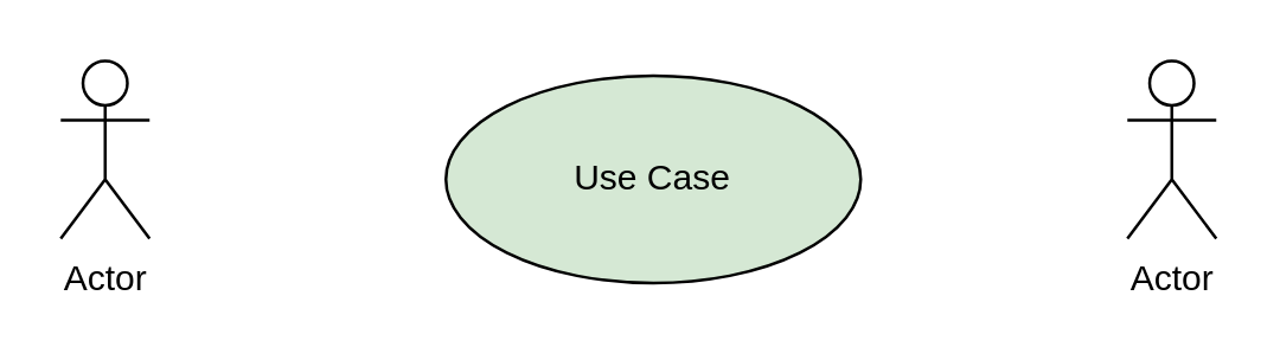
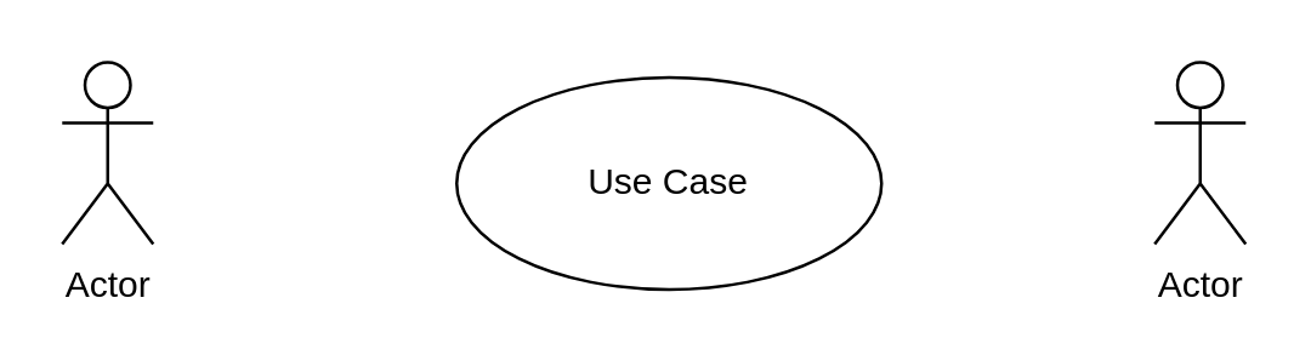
  <mxCell id="0" />
  <mxCell id="1" parent="0" />
  <mxCell id="2" value="Actor" style="shape=umlActor;verticalLabelPosition=bottom;verticalAlign=top;html=1;outlineConnect=0;" vertex="1" parent="1"><mxGeometry x="20" y="20" width="30" height="60" as="geometry" /></mxCell>
- <mxCell id="3" value="Use Case" style="ellipse;whiteSpace=wrap;html=1;fillColor=#d5e8d4;" vertex="1" parent="1"><mxGeometry x="150" y="25" width="140" height="70" as="geometry" /></mxCell>
+ <mxCell id="3" value="Use Case" style="ellipse;whiteSpace=wrap;html=1;" vertex="1" parent="1"><mxGeometry x="150" y="25" width="140" height="70" as="geometry" /></mxCell>
  <mxCell id="4" value="Actor" style="shape=umlActor;verticalLabelPosition=bottom;verticalAlign=top;html=1;" vertex="1" parent="1"><mxGeometry x="380" y="20" width="30" height="60" as="geometry" /></mxCell>
